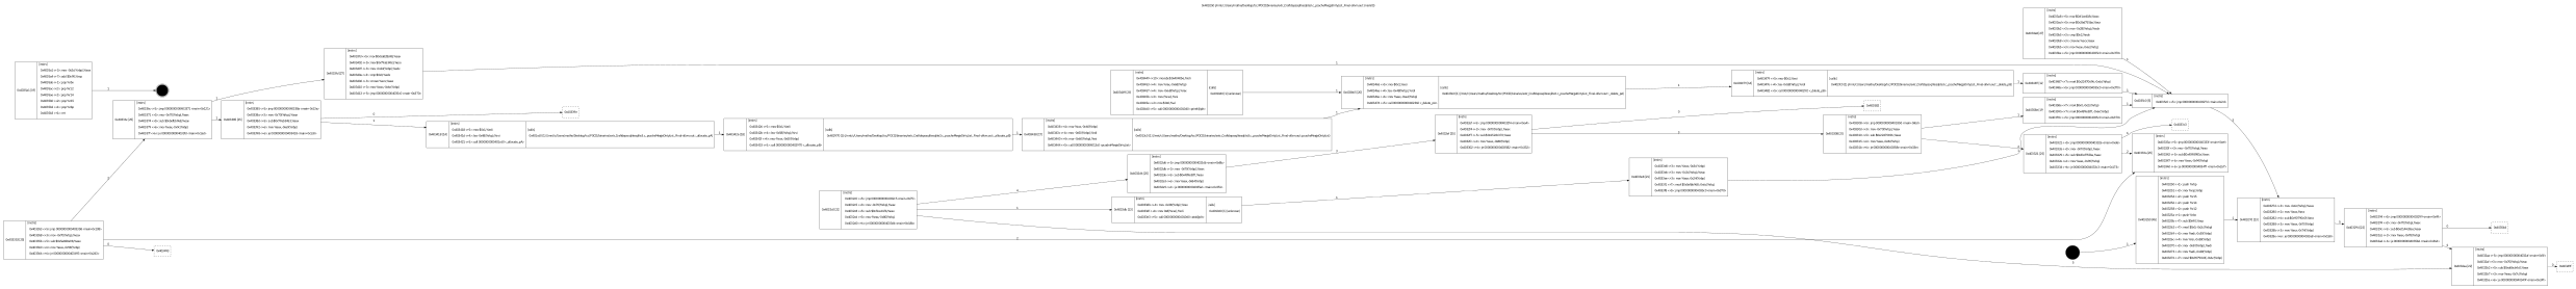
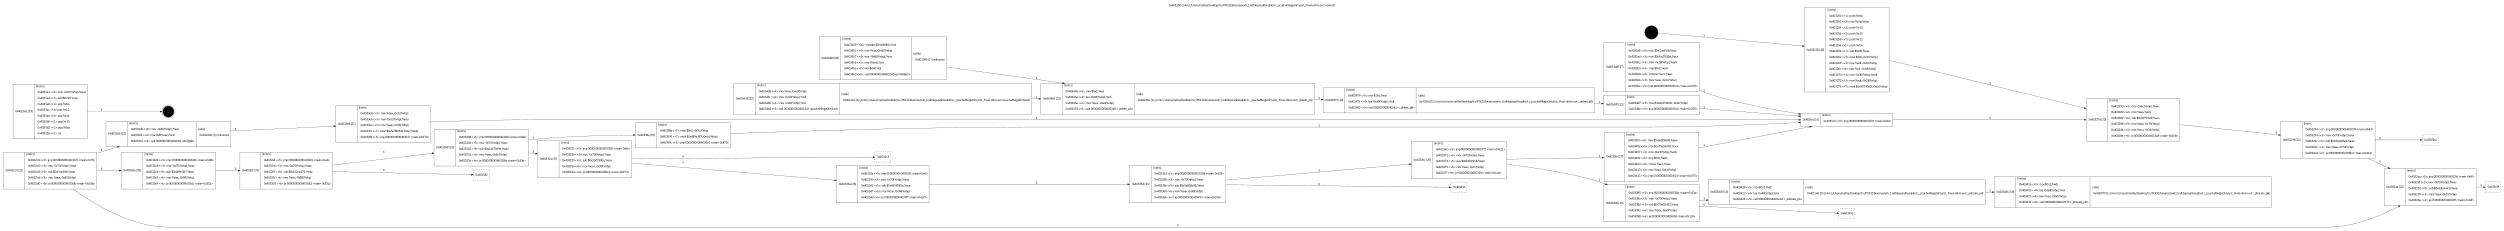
  digraph {
    fontname="IBM Plex Sans"
    label="0x403250 (/mnt/c/Users/mathe/Desktop/tcc/POCII/binaries/extr_Craftdepssqlitesqlite3.c_pcacheMergeDirtyList_Final-ollvm.out::main(0))"
    labelloc=t
    rankdir=LR
    node [fontname="IBM Plex Sans" shape=record]
    edge [fontname="IBM Plex Sans"]
    Entry [fillcolor=black height=0.3 shape=circle style=filled width=0.3]
    n2 [label="{\n     0x403250 [45]\l\n     | [instrs]\l\n     &nbsp;&nbsp;0x403250 \<+1\>: push %rbp\l\n     &nbsp;&nbsp;0x403251 \<+3\>: mov %rsp,%rbp\l\n     &nbsp;&nbsp;0x403254 \<+2\>: push %r15\l\n     &nbsp;&nbsp;0x403256 \<+2\>: push %r14\l\n     &nbsp;&nbsp;0x403258 \<+2\>: push %r12\l\n     &nbsp;&nbsp;0x40325a \<+1\>: push %rbx\l\n     &nbsp;&nbsp;0x40325b \<+7\>: sub $0x90,%rsp\l\n     &nbsp;&nbsp;0x403262 \<+7\>: movl $0x0,-0x2c(%rbp)\l\n     &nbsp;&nbsp;0x403269 \<+3\>: mov %edi,-0x30(%rbp)\l\n     &nbsp;&nbsp;0x40326c \<+4\>: mov %rsi,-0x38(%rbp)\l\n     &nbsp;&nbsp;0x403270 \<+3\>: mov -0x30(%rbp),%edi\l\n     &nbsp;&nbsp;0x403273 \<+3\>: mov %edi,-0x28(%rbp)\l\n     &nbsp;&nbsp;0x403276 \<+7\>: movl $0x90790c0f,-0x6c(%rbp)\l\n  }"]
    n3 [label="{\n     0x40327d [23]\l\n     | [instrs]\l\n     &nbsp;&nbsp;0x40327d \<+3\>: mov -0x6c(%rbp),%eax\l\n     &nbsp;&nbsp;0x403280 \<+2\>: mov %eax,%ecx\l\n     &nbsp;&nbsp;0x403282 \<+6\>: sub $0x90790c0f,%ecx\l\n     &nbsp;&nbsp;0x403288 \<+3\>: mov %eax,-0x70(%rbp)\l\n     &nbsp;&nbsp;0x40328b \<+3\>: mov %ecx,-0x74(%rbp)\l\n     &nbsp;&nbsp;0x40328e \<+6\>: je 00000000004033a8 \<main+0x158\>\l\n  }"]
    n4 [label="{\n     0x403294 [22]\l\n     | [instrs]\l\n     &nbsp;&nbsp;0x403294 \<+5\>: jmp 0000000000403299 \<main+0x49\>\l\n     &nbsp;&nbsp;0x403299 \<+3\>: mov -0x70(%rbp),%eax\l\n     &nbsp;&nbsp;0x40329c \<+5\>: sub $0xd144d3ea,%eax\l\n     &nbsp;&nbsp;0x4032a1 \<+3\>: mov %eax,-0x78(%rbp)\l\n     &nbsp;&nbsp;0x4032a4 \<+6\>: je 00000000004035b4 \<main+0x364\>\l\n  }"]
    n5 [label="{\n     0x4033a8 [27]\l\n     | [instrs]\l\n     &nbsp;&nbsp;0x4033a8 \<+5\>: mov $0xf1ce41fb,%eax\l\n     &nbsp;&nbsp;0x4033ad \<+5\>: mov $0x3bd755ba,%ecx\l\n     &nbsp;&nbsp;0x4033b2 \<+3\>: mov -0x28(%rbp),%edx\l\n     &nbsp;&nbsp;0x4033b5 \<+3\>: cmp $0x2,%edx\l\n     &nbsp;&nbsp;0x4033b8 \<+3\>: cmovne %ecx,%eax\l\n     &nbsp;&nbsp;0x4033bb \<+3\>: mov %eax,-0x6c(%rbp)\l\n     &nbsp;&nbsp;0x4033be \<+5\>: jmp 00000000004035c0 \<main+0x370\>\l\n  }"]
    n6 [label="{\n     0x4035c0 [5]\l\n     | [instrs]\l\n     &nbsp;&nbsp;0x4035c0 \<+5\>: jmp 000000000040327d \<main+0x2d\>\l\n  }"]
    n7 [label="{\n     0x4035b4\l\n  }" style=dashed]
    n8 [label="{\n     0x4032aa [22]\l\n     | [instrs]\l\n     &nbsp;&nbsp;0x4032aa \<+5\>: jmp 00000000004032af \<main+0x5f\>\l\n     &nbsp;&nbsp;0x4032af \<+3\>: mov -0x70(%rbp),%eax\l\n     &nbsp;&nbsp;0x4032b2 \<+5\>: sub $0xddbc64c0,%eax\l\n     &nbsp;&nbsp;0x4032b7 \<+3\>: mov %eax,-0x7c(%rbp)\l\n     &nbsp;&nbsp;0x4032ba \<+6\>: je 000000000040349f \<main+0x24f\>\l\n  }"]
    n9 [label="{\n     0x40349f\l\n  }" style=dashed]
    Exit [fillcolor=black height=0.3 peripheries=2 shape=circle style=filled width=0.3]
    n11 [label="{\n     0x4032c0 [22]\l\n     | [instrs]\l\n     &nbsp;&nbsp;0x4032c0 \<+5\>: jmp 00000000004032c5 \<main+0x75\>\l\n     &nbsp;&nbsp;0x4032c5 \<+3\>: mov -0x70(%rbp),%eax\l\n     &nbsp;&nbsp;0x4032c8 \<+5\>: sub $0xf1ce41fb,%eax\l\n     &nbsp;&nbsp;0x4032cd \<+3\>: mov %eax,-0x80(%rbp)\l\n     &nbsp;&nbsp;0x4032d0 \<+6\>: je 00000000004033db \<main+0x18b\>\l\n  }"]
    n12 [label="{\n     0x4033db [13]\l\n     | [instrs]\l\n     &nbsp;&nbsp;0x4033db \<+4\>: mov -0x38(%rbp),%rax\l\n     &nbsp;&nbsp;0x4033df \<+4\>: mov 0x8(%rax),%rdi\l\n     &nbsp;&nbsp;0x4033e3 \<+5\>: call 0000000000401060 \<atoi@plt\>\l\n     | [calls]\l\n     &nbsp;&nbsp;0x401060 \{1\} (unknown)\l\n  }"]
    n13 [label="{\n     0x4032d6 [25]\l\n     | [instrs]\l\n     &nbsp;&nbsp;0x4032d6 \<+5\>: jmp 00000000004032db \<main+0x8b\>\l\n     &nbsp;&nbsp;0x4032db \<+3\>: mov -0x70(%rbp),%eax\l\n     &nbsp;&nbsp;0x4032de \<+5\>: sub $0x489e387,%eax\l\n     &nbsp;&nbsp;0x4032e3 \<+6\>: mov %eax,-0x84(%rbp)\l\n     &nbsp;&nbsp;0x4032e9 \<+6\>: je 00000000004035a1 \<main+0x351\>\l\n  }"]
    n14 [label="{\n     0x403487 [12]\l\n     | [instrs]\l\n     &nbsp;&nbsp;0x403487 \<+7\>: movl $0x22470696,-0x6c(%rbp)\l\n     &nbsp;&nbsp;0x40348e \<+5\>: jmp 00000000004035c0 \<main+0x370\>\l\n  }"]
    n15 [label="{\n     0x4033e8 [21]\l\n     | [instrs]\l\n     &nbsp;&nbsp;0x4033e8 \<+3\>: mov %eax,-0x3c(%rbp)\l\n     &nbsp;&nbsp;0x4033eb \<+3\>: mov -0x3c(%rbp),%eax\l\n     &nbsp;&nbsp;0x4033ee \<+3\>: mov %eax,-0x24(%rbp)\l\n     &nbsp;&nbsp;0x4033f1 \<+7\>: movl $0x5efbb968,-0x6c(%rbp)\l\n     &nbsp;&nbsp;0x4033f8 \<+5\>: jmp 00000000004035c0 \<main+0x370\>\l\n  }"]
    n16 [label="{\n     0x4032ef [25]\l\n     | [instrs]\l\n     &nbsp;&nbsp;0x4032ef \<+5\>: jmp 00000000004032f4 \<main+0xa4\>\l\n     &nbsp;&nbsp;0x4032f4 \<+3\>: mov -0x70(%rbp),%eax\l\n     &nbsp;&nbsp;0x4032f7 \<+5\>: sub $0x152cb372,%eax\l\n     &nbsp;&nbsp;0x4032fc \<+6\>: mov %eax,-0x88(%rbp)\l\n     &nbsp;&nbsp;0x403302 \<+6\>: je 0000000000403582 \<main+0x332\>\l\n  }"]
    n17 [label="{\n     0x403479 [14]\l\n     | [instrs]\l\n     &nbsp;&nbsp;0x403479 \<+5\>: mov $0x1,%esi\l\n     &nbsp;&nbsp;0x40347e \<+4\>: lea -0x58(%rbp),%rdi\l\n     &nbsp;&nbsp;0x403482 \<+5\>: call 0000000000402fc0 \<_delete_pB\>\l\n     | [calls]\l\n     &nbsp;&nbsp;0x402fc0 \{1\} (/mnt/c/Users/mathe/Desktop/tcc/POCII/binaries/extr_Craftdepssqlitesqlite3.c_pcacheMergeDirtyList_Final-ollvm.out::_delete_pB)\l\n  }"]
    n18 [label="{\n     0x4035a1 [19]\l\n     | [instrs]\l\n     &nbsp;&nbsp;0x4035a1 \<+3\>: mov -0x2c(%rbp),%eax\l\n     &nbsp;&nbsp;0x4035a4 \<+7\>: add $0x90,%rsp\l\n     &nbsp;&nbsp;0x4035ab \<+1\>: pop %rbx\l\n     &nbsp;&nbsp;0x4035ac \<+2\>: pop %r12\l\n     &nbsp;&nbsp;0x4035ae \<+2\>: pop %r14\l\n     &nbsp;&nbsp;0x4035b0 \<+2\>: pop %r15\l\n     &nbsp;&nbsp;0x4035b2 \<+1\>: pop %rbp\l\n     &nbsp;&nbsp;0x4035b3 \<+1\>: ret\l\n  }"]
    n19 [label="{\n     0x403582\l\n  }" style=dashed]
    n20 [label="{\n     0x403308 [25]\l\n     | [instrs]\l\n     &nbsp;&nbsp;0x403308 \<+5\>: jmp 000000000040330d \<main+0xbd\>\l\n     &nbsp;&nbsp;0x40330d \<+3\>: mov -0x70(%rbp),%eax\l\n     &nbsp;&nbsp;0x403310 \<+5\>: sub $0x22470696,%eax\l\n     &nbsp;&nbsp;0x403315 \<+6\>: mov %eax,-0x8c(%rbp)\l\n     &nbsp;&nbsp;0x40331b \<+6\>: je 000000000040358e \<main+0x33e\>\l\n  }"]
    n21 [label="{\n     0x403465 [20]\l\n     | [instrs]\l\n     &nbsp;&nbsp;0x403465 \<+5\>: mov $0x1,%esi\l\n     &nbsp;&nbsp;0x40346a \<+4\>: lea -0x48(%rbp),%rdi\l\n     &nbsp;&nbsp;0x40346e \<+6\>: mov %eax,-0xa4(%rbp)\l\n     &nbsp;&nbsp;0x403474 \<+5\>: call 0000000000402360 \<_delete_pA\>\l\n     | [calls]\l\n     &nbsp;&nbsp;0x402360 \{1\} (/mnt/c/Users/mathe/Desktop/tcc/POCII/binaries/extr_Craftdepssqlitesqlite3.c_pcacheMergeDirtyList_Final-ollvm.out::_delete_pA)\l\n  }"]
    n22 [label="{\n     0x40358e [19]\l\n     | [instrs]\l\n     &nbsp;&nbsp;0x40358e \<+7\>: movl $0x0,-0x2c(%rbp)\l\n     &nbsp;&nbsp;0x403595 \<+7\>: movl $0x489e387,-0x6c(%rbp)\l\n     &nbsp;&nbsp;0x40359c \<+5\>: jmp 00000000004035c0 \<main+0x370\>\l\n  }"]
    n23 [label="{\n     0x403321 [25]\l\n     | [instrs]\l\n     &nbsp;&nbsp;0x403321 \<+5\>: jmp 0000000000403326 \<main+0xd6\>\l\n     &nbsp;&nbsp;0x403326 \<+3\>: mov -0x70(%rbp),%eax\l\n     &nbsp;&nbsp;0x403329 \<+5\>: sub $0x3bd755ba,%eax\l\n     &nbsp;&nbsp;0x40332e \<+6\>: mov %eax,-0x90(%rbp)\l\n     &nbsp;&nbsp;0x403334 \<+6\>: je 00000000004033c3 \<main+0x173\>\l\n  }"]
    n24 [label="{\n     0x403449 [28]\l\n     | [instrs]\l\n     &nbsp;&nbsp;0x403449 \<+10\>: movabs $0x4040b6,%rdi\l\n     &nbsp;&nbsp;0x403453 \<+4\>: mov %rax,-0x68(%rbp)\l\n     &nbsp;&nbsp;0x403457 \<+4\>: mov -0x68(%rbp),%rax\l\n     &nbsp;&nbsp;0x40345b \<+3\>: mov (%rax),%rsi\l\n     &nbsp;&nbsp;0x40345e \<+2\>: mov $0x0,%al\l\n     &nbsp;&nbsp;0x403460 \<+5\>: call 0000000000401040 \<printf@plt\>\l\n     | [calls]\l\n     &nbsp;&nbsp;0x401040 \{1\} (unknown)\l\n  }"]
    n25 [label="{\n     0x4033c3\l\n  }" style=dashed]
    n26 [label="{\n     0x40333a [25]\l\n     | [instrs]\l\n     &nbsp;&nbsp;0x40333a \<+5\>: jmp 000000000040333f \<main+0xef\>\l\n     &nbsp;&nbsp;0x40333f \<+3\>: mov -0x70(%rbp),%eax\l\n     &nbsp;&nbsp;0x403342 \<+5\>: sub $0x4598981e,%eax\l\n     &nbsp;&nbsp;0x403347 \<+6\>: mov %eax,-0x94(%rbp)\l\n     &nbsp;&nbsp;0x40334d \<+6\>: je 00000000004034f7 \<main+0x2a7\>\l\n  }"]
    n27 [label="{\n     0x403438 [17]\l\n     | [instrs]\l\n     &nbsp;&nbsp;0x403438 \<+4\>: mov %rax,-0x60(%rbp)\l\n     &nbsp;&nbsp;0x40343c \<+4\>: mov -0x50(%rbp),%rdi\l\n     &nbsp;&nbsp;0x403440 \<+4\>: mov -0x60(%rbp),%rsi\l\n     &nbsp;&nbsp;0x403444 \<+5\>: call 00000000004013c0 \<pcacheMergeDirtyList\>\l\n     | [calls]\l\n     &nbsp;&nbsp;0x4013c0 \{1\} (/mnt/c/Users/mathe/Desktop/tcc/POCII/binaries/extr_Craftdepssqlitesqlite3.c_pcacheMergeDirtyList_Final-ollvm.out::pcacheMergeDirtyList)\l\n  }"]
    n28 [label="{\n     0x403353 [25]\l\n     | [instrs]\l\n     &nbsp;&nbsp;0x403353 \<+5\>: jmp 0000000000403358 \<main+0x108\>\l\n     &nbsp;&nbsp;0x403358 \<+3\>: mov -0x70(%rbp),%eax\l\n     &nbsp;&nbsp;0x40335b \<+5\>: sub $0x5a828a98,%eax\l\n     &nbsp;&nbsp;0x403360 \<+6\>: mov %eax,-0x98(%rbp)\l\n     &nbsp;&nbsp;0x403366 \<+6\>: je 0000000000403493 \<main+0x243\>\l\n  }"]
    n29 [label="{\n     0x403426 [18]\l\n     | [instrs]\l\n     &nbsp;&nbsp;0x403426 \<+5\>: mov $0x1,%edi\l\n     &nbsp;&nbsp;0x40342b \<+4\>: lea -0x58(%rbp),%rsi\l\n     &nbsp;&nbsp;0x40342f \<+4\>: mov %rax,-0x50(%rbp)\l\n     &nbsp;&nbsp;0x403433 \<+5\>: call 0000000000402970 \<_allocate_pB\>\l\n     | [calls]\l\n     &nbsp;&nbsp;0x402970 \{1\} (/mnt/c/Users/mathe/Desktop/tcc/POCII/binaries/extr_Craftdepssqlitesqlite3.c_pcacheMergeDirtyList_Final-ollvm.out::_allocate_pB)\l\n  }"]
    n30 [label="{\n     0x403493\l\n  }" style=dashed]
    n31 [label="{\n     0x40336c [25]\l\n     | [instrs]\l\n     &nbsp;&nbsp;0x40336c \<+5\>: jmp 0000000000403371 \<main+0x121\>\l\n     &nbsp;&nbsp;0x403371 \<+3\>: mov -0x70(%rbp),%eax\l\n     &nbsp;&nbsp;0x403374 \<+5\>: sub $0x5efbb968,%eax\l\n     &nbsp;&nbsp;0x403379 \<+6\>: mov %eax,-0x9c(%rbp)\l\n     &nbsp;&nbsp;0x40337f \<+6\>: je 00000000004033fd \<main+0x1ad\>\l\n  }"]
    n32 [label="{\n     0x40339e\l\n  }" style=dashed]
    n33 [label="{\n     0x403385 [25]\l\n     | [instrs]\l\n     &nbsp;&nbsp;0x403385 \<+5\>: jmp 000000000040338a \<main+0x13a\>\l\n     &nbsp;&nbsp;0x40338a \<+3\>: mov -0x70(%rbp),%eax\l\n     &nbsp;&nbsp;0x40338d \<+5\>: sub $0x79a53453,%eax\l\n     &nbsp;&nbsp;0x403392 \<+6\>: mov %eax,-0xa0(%rbp)\l\n     &nbsp;&nbsp;0x403398 \<+6\>: je 0000000000403418 \<main+0x1c8\>\l\n  }"]
    n34 [label="{\n     0x4033fd [27]\l\n     | [instrs]\l\n     &nbsp;&nbsp;0x4033fd \<+5\>: mov $0x5a828a98,%eax\l\n     &nbsp;&nbsp;0x403402 \<+5\>: mov $0x79a53453,%ecx\l\n     &nbsp;&nbsp;0x403407 \<+3\>: mov -0x24(%rbp),%edx\l\n     &nbsp;&nbsp;0x40340a \<+3\>: cmp $0x0,%edx\l\n     &nbsp;&nbsp;0x40340d \<+3\>: cmove %ecx,%eax\l\n     &nbsp;&nbsp;0x403410 \<+3\>: mov %eax,-0x6c(%rbp)\l\n     &nbsp;&nbsp;0x403413 \<+5\>: jmp 00000000004035c0 \<main+0x370\>\l\n  }"]
    n35 [label="{\n     0x403418 [14]\l\n     | [instrs]\l\n     &nbsp;&nbsp;0x403418 \<+5\>: mov $0x1,%edi\l\n     &nbsp;&nbsp;0x40341d \<+4\>: lea -0x48(%rbp),%rsi\l\n     &nbsp;&nbsp;0x403421 \<+5\>: call 0000000000401c60 \<_allocate_pA\>\l\n     | [calls]\l\n     &nbsp;&nbsp;0x401c60 \{1\} (/mnt/c/Users/mathe/Desktop/tcc/POCII/binaries/extr_Craftdepssqlitesqlite3.c_pcacheMergeDirtyList_Final-ollvm.out::_allocate_pA)\l\n  }"]
    Entry -> n2 [label=" 1"]
    n2 -> n3 [label=" 1"]
    n3 -> n4 [label=" 5"]
    n4 -> n7 [label=" 0"]
    n4 -> n8 [label=" 5"]
    n5 -> n6 [label=" 1"]
    n6 -> n3 [label=" 5"]
    n8 -> n9 [label=" 0"]
    n11 -> n8 [label=" 5"]
    n11 -> n12 [label=" 1"]
    n11 -> n13 [label=" 4"]
    n12 -> n15 [label=" 1"]
    n13 -> n16 [label=" 3"]
    n14 -> n6 [label=" 1"]
    n15 -> n6 [label=" 1"]
    n16 -> n19 [label=" 0"]
    n16 -> n20 [label=" 3"]
    n17 -> n14 [label=" 1"]
    n18 -> Exit [label=" 1"]
    n20 -> n22 [label=" 1"]
    n20 -> n23 [label=" 2"]
    n21 -> n17 [label=" 1"]
    n22 -> n6 [label=" 1"]
    n23 -> n25 [label=" 6"]
    n23 -> n26 [label=" 2"]
    n24 -> n21 [label=" 1"]
-   n28 -> n26 [label=" 2"]
+   n26 -> n28 [label=" 2"]
    n27 -> n21 [label=" 1"]
    n28 -> n30 [label=" 0"]
    n28 -> n31 [label=" 2"]
-   n29 -> n27 [label=" 1"]
    n31 -> n33 [label=" 1"]
    n31 -> n34 [label=" 1"]
    n33 -> n32 [label=" 0"]
    n33 -> n35 [label=" 1"]
    n34 -> n6 [label=" 1"]
    n35 -> n29 [label=" 1"]
  }
